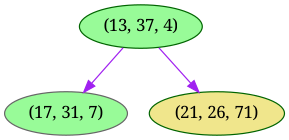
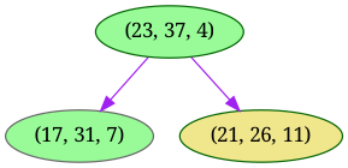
  digraph {
    fontname="Noto Serif"
    node [color=darkgreen fillcolor=palegreen fontname="Noto Serif" style=filled]
    edge [color=purple fontname="Noto Serif"]
    "(17, 31, 7)" [color=gray40]
-   "(13, 37, 4)"
-   "(21, 26, 11)" [fillcolor=khaki label="(21, 26, 71)"]
+   "(13, 37, 4)" [label="(23, 37, 4)"]
+   "(21, 26, 11)" [fillcolor=khaki]
    "(13, 37, 4)" -> "(17, 31, 7)"
    "(13, 37, 4)" -> "(21, 26, 11)"
  }
